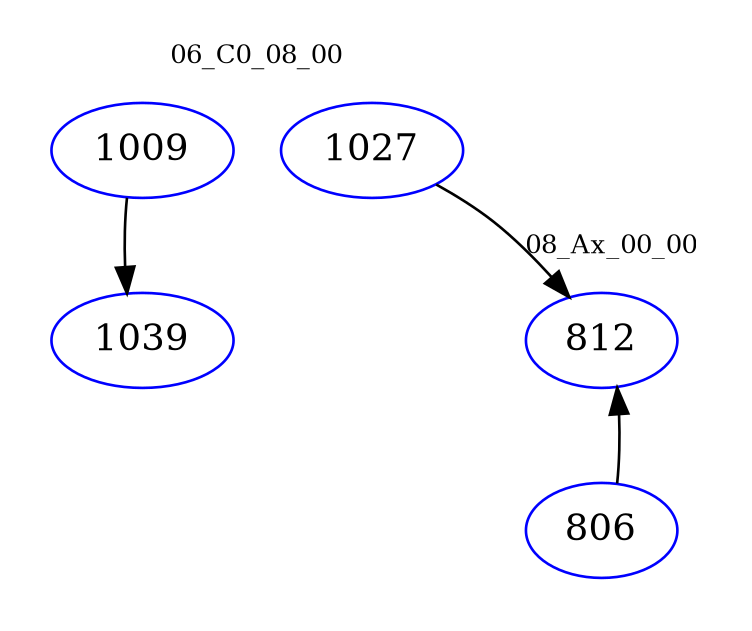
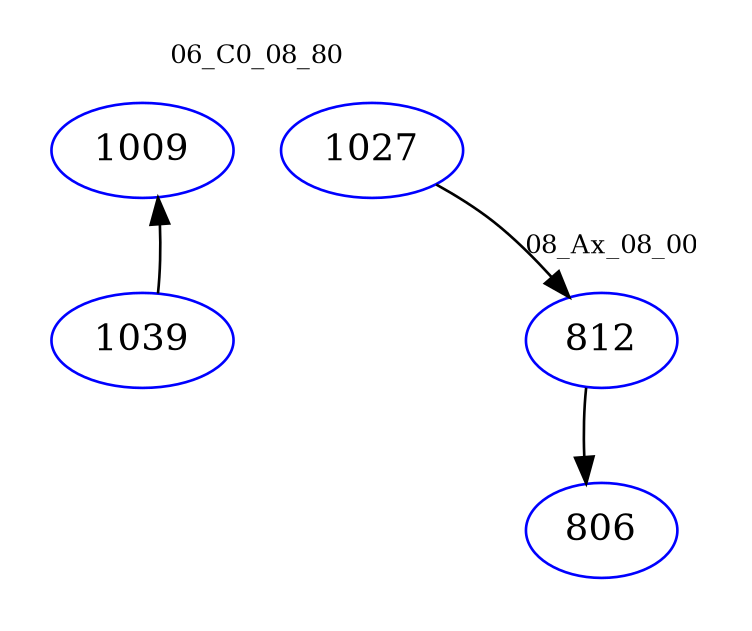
  digraph {
    node [color=blue]
    edge [color=black]
    n1 [label=812]
    n2 [label=806]
    n3 [label=1027]
    n4 [label=1009]
    n5 [label=1039]
    subgraph cluster_1 {
      color=white
      fontsize=10
-     label="08_Ax_00_00"
+     label="08_Ax_08_00"
      n1
      n2
    }
    subgraph cluster_2 {
      color=white
      fontsize=10
-     label="06_C0_08_00"
+     label="06_C0_08_80"
      n3
      n4
      n5
    }
-   n2 -> n1
+   n1 -> n2
    n3 -> n1
-   n4 -> n5
+   n5 -> n4
  }
